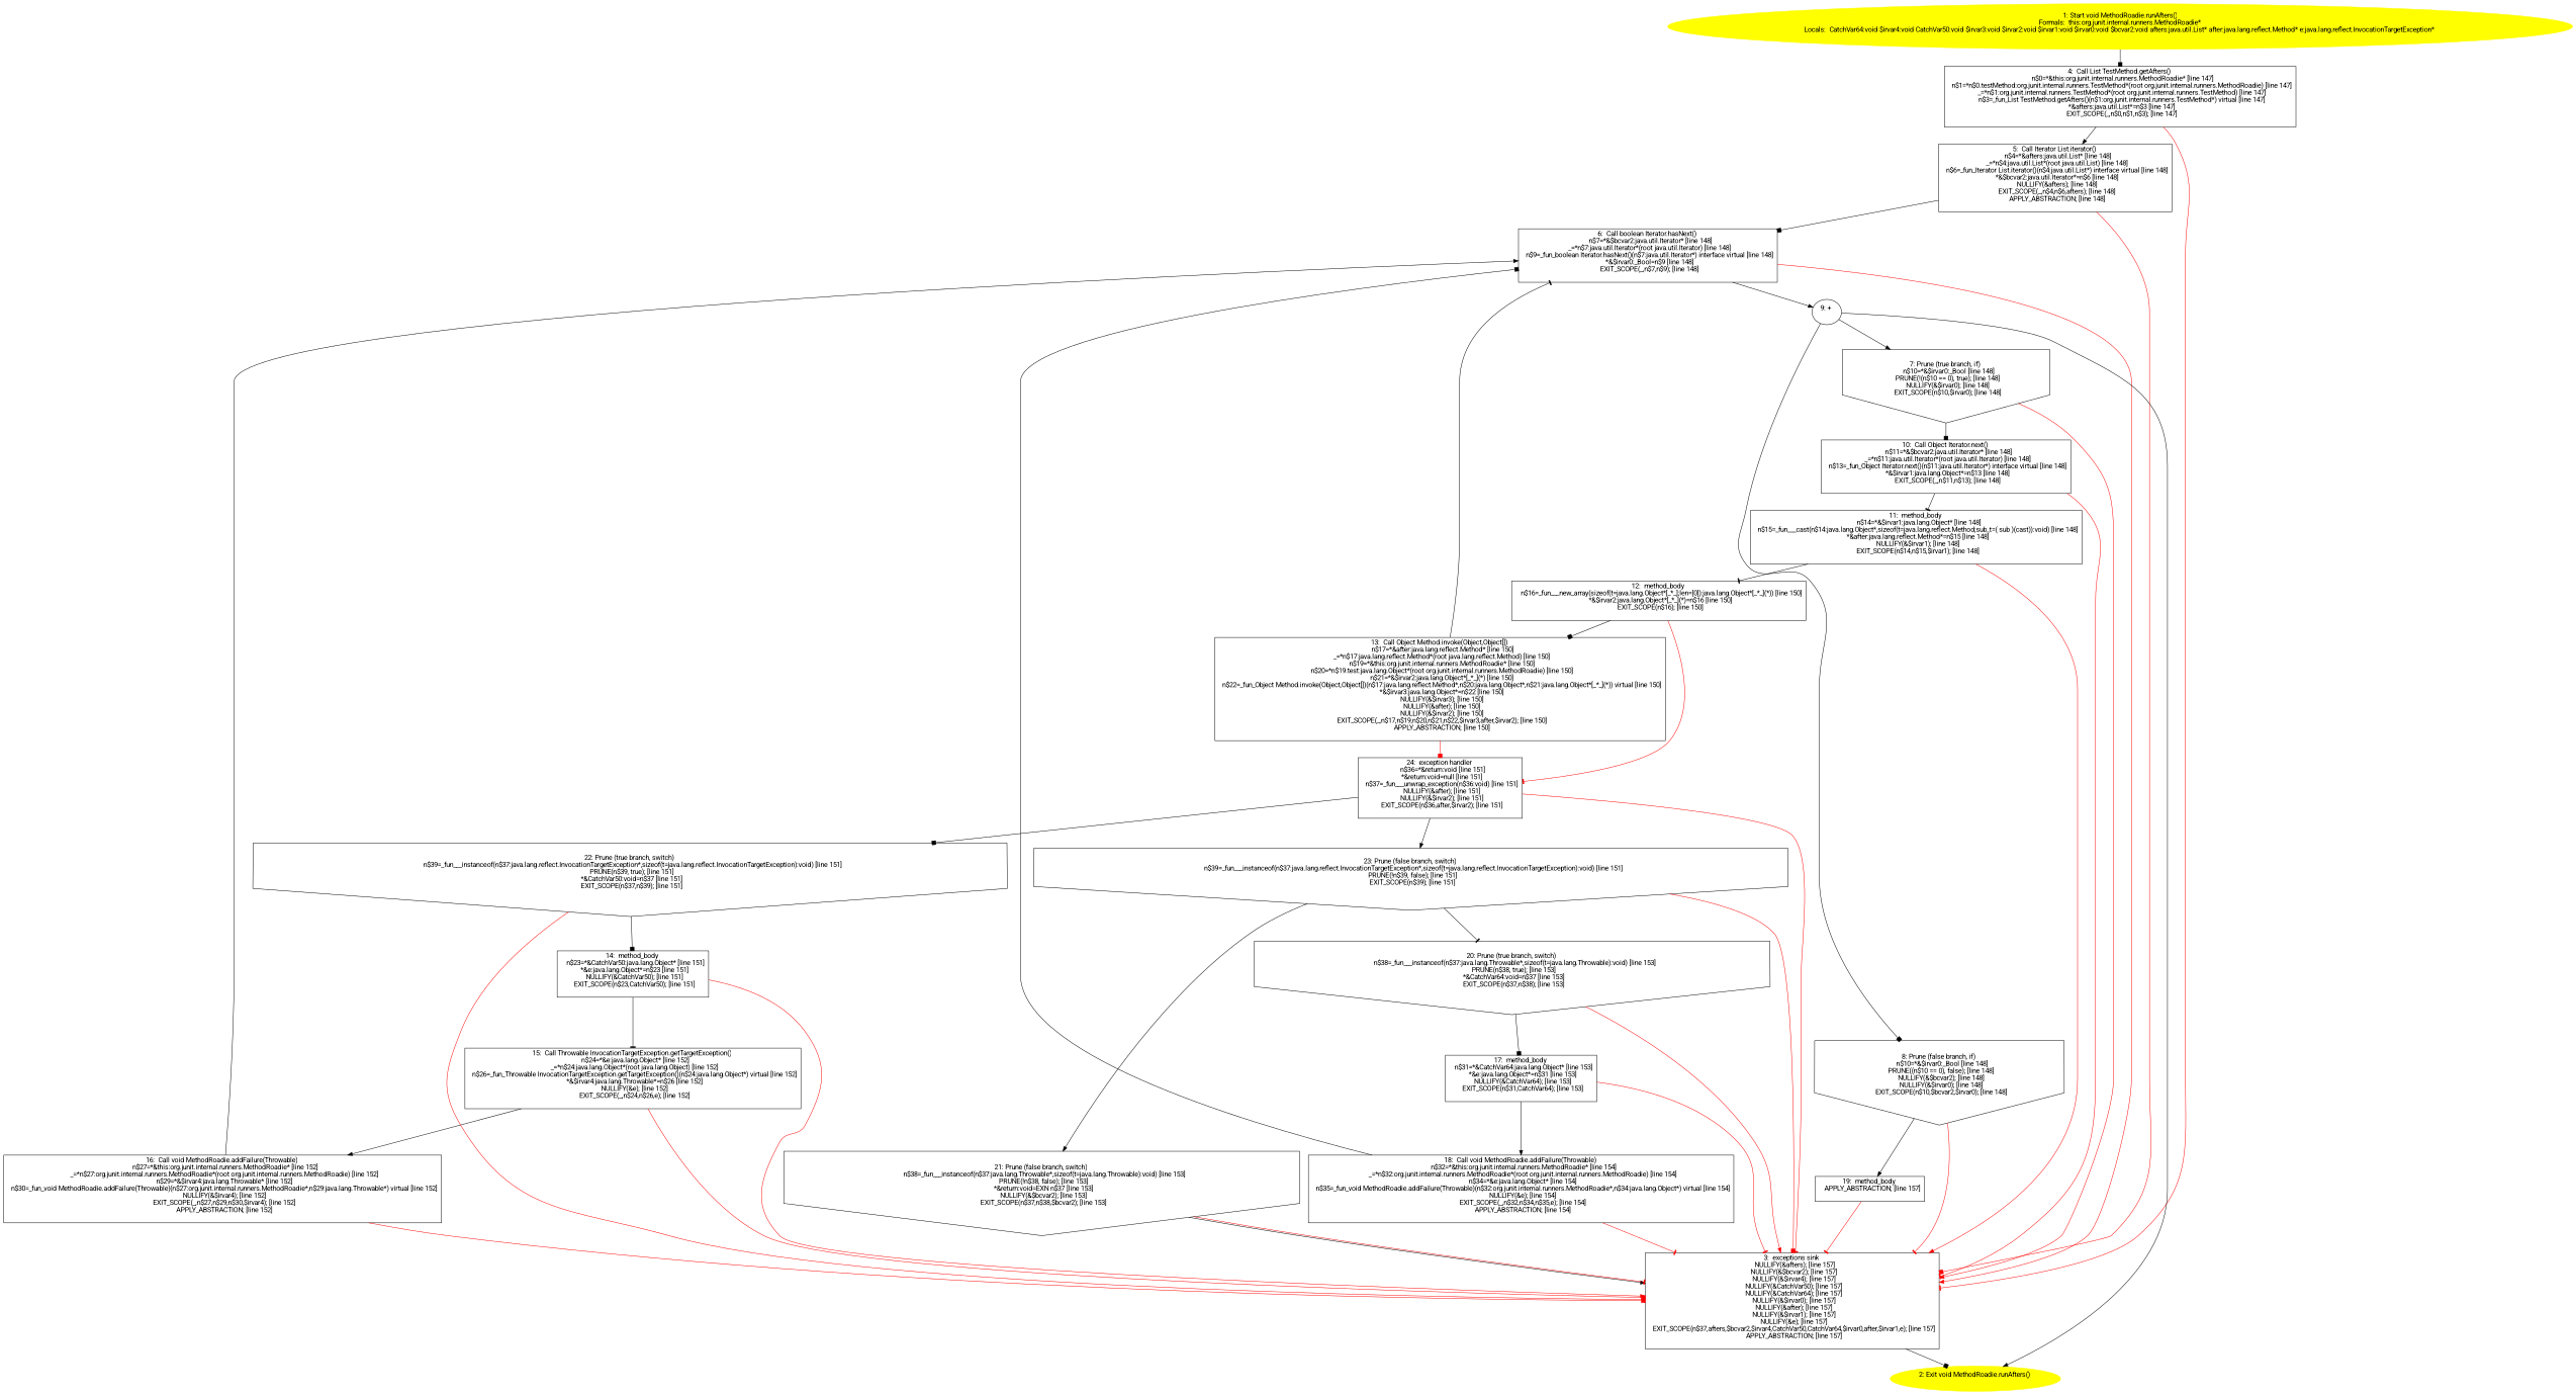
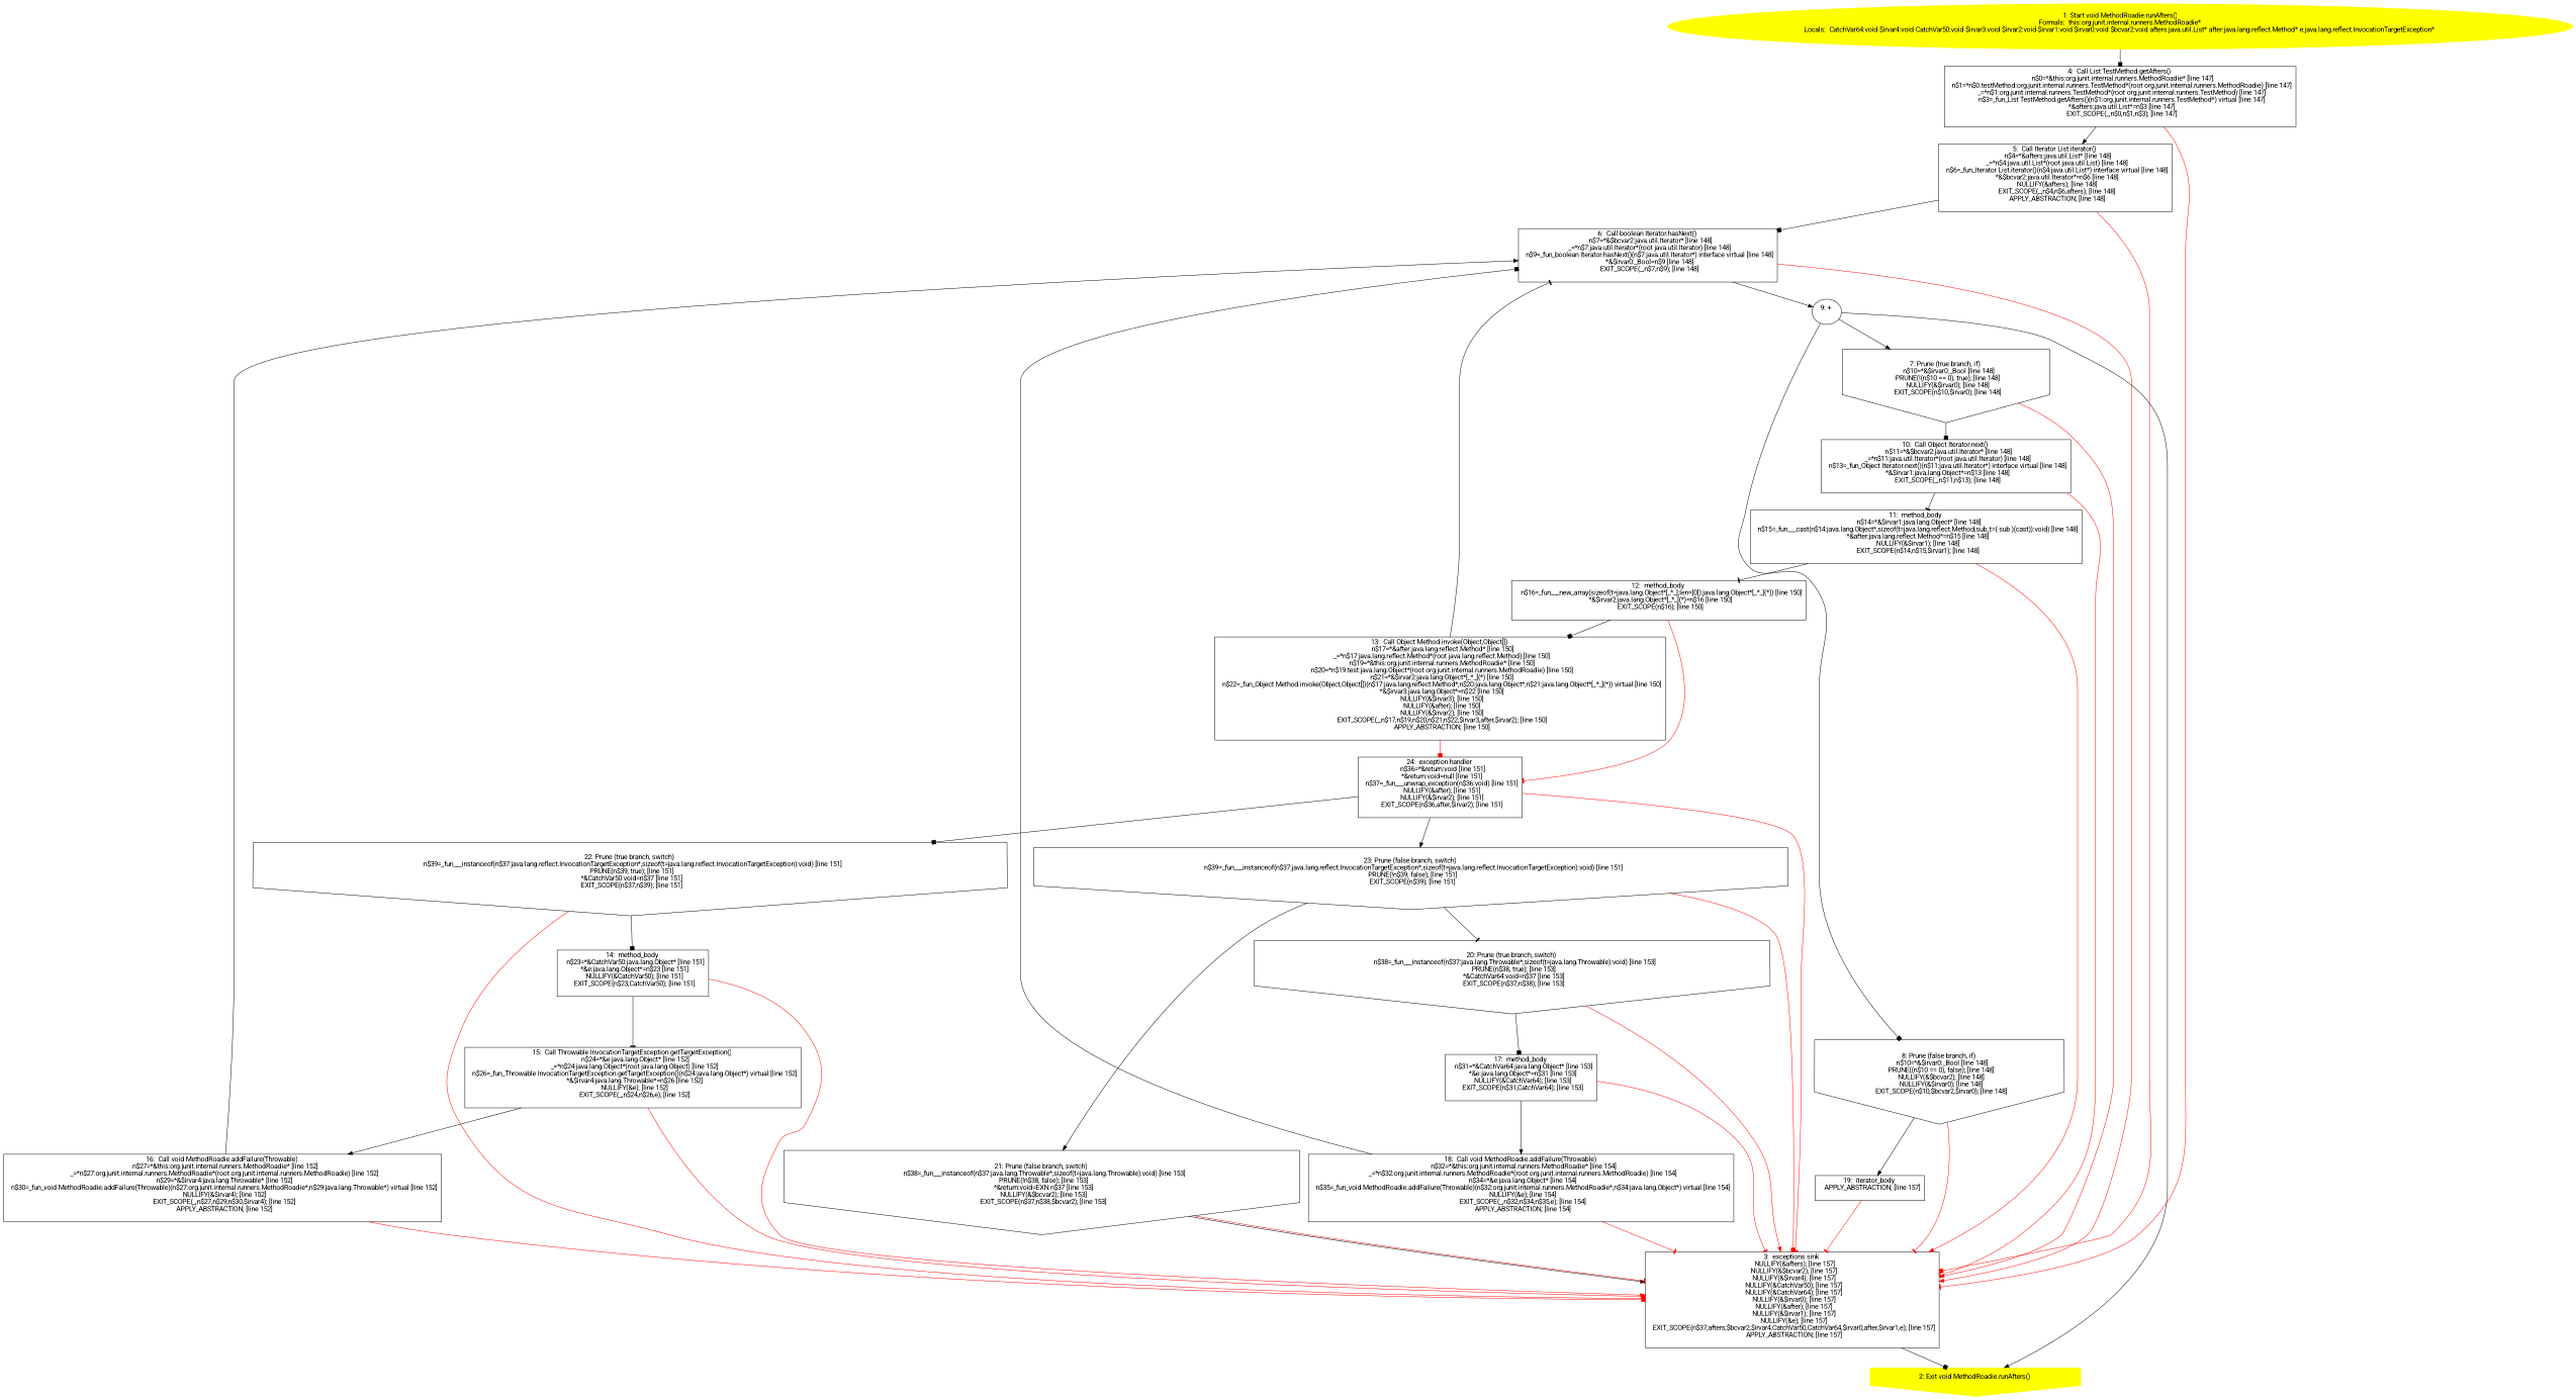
  digraph {
    fontname=Roboto
    node [fontname=Roboto shape=box]
    edge [arrowhead=normal fontname=Roboto]
    n1 [color=yellow label="1: Start void MethodRoadie.runAfters()\nFormals:  this:org.junit.internal.runners.MethodRoadie*\nLocals:  CatchVar64:void $irvar4:void CatchVar50:void $irvar3:void $irvar2:void $irvar1:void $irvar0:void $bcvar2:void afters:java.util.List* after:java.lang.reflect.Method* e:java.lang.reflect.InvocationTargetException* \n  " style=filled shape=""]
    n2 [label="4:  Call List TestMethod.getAfters() \n   n$0=*&this:org.junit.internal.runners.MethodRoadie* [line 147]\n  n$1=*n$0.testMethod:org.junit.internal.runners.TestMethod*(root org.junit.internal.runners.MethodRoadie) [line 147]\n  _=*n$1:org.junit.internal.runners.TestMethod*(root org.junit.internal.runners.TestMethod) [line 147]\n  n$3=_fun_List TestMethod.getAfters()(n$1:org.junit.internal.runners.TestMethod*) virtual [line 147]\n  *&afters:java.util.List*=n$3 [line 147]\n  EXIT_SCOPE(_,n$0,n$1,n$3); [line 147]\n "]
    n3 [label="3:  exceptions sink \n   NULLIFY(&afters); [line 157]\n  NULLIFY(&$bcvar2); [line 157]\n  NULLIFY(&$irvar4); [line 157]\n  NULLIFY(&CatchVar50); [line 157]\n  NULLIFY(&CatchVar64); [line 157]\n  NULLIFY(&$irvar0); [line 157]\n  NULLIFY(&after); [line 157]\n  NULLIFY(&$irvar1); [line 157]\n  NULLIFY(&e); [line 157]\n  EXIT_SCOPE(n$37,afters,$bcvar2,$irvar4,CatchVar50,CatchVar64,$irvar0,after,$irvar1,e); [line 157]\n  APPLY_ABSTRACTION; [line 157]\n "]
    n4 [label="5:  Call Iterator List.iterator() \n   n$4=*&afters:java.util.List* [line 148]\n  _=*n$4:java.util.List*(root java.util.List) [line 148]\n  n$6=_fun_Iterator List.iterator()(n$4:java.util.List*) interface virtual [line 148]\n  *&$bcvar2:java.util.Iterator*=n$6 [line 148]\n  NULLIFY(&afters); [line 148]\n  EXIT_SCOPE(_,n$4,n$6,afters); [line 148]\n  APPLY_ABSTRACTION; [line 148]\n "]
-   n5 [color=yellow label="2: Exit void MethodRoadie.runAfters() \n  " style=filled shape=""]
+   n5 [color=yellow label="2: Exit void MethodRoadie.runAfters() \n  " style=filled shape=invhouse]
    n6 [label="6:  Call boolean Iterator.hasNext() \n   n$7=*&$bcvar2:java.util.Iterator* [line 148]\n  _=*n$7:java.util.Iterator*(root java.util.Iterator) [line 148]\n  n$9=_fun_boolean Iterator.hasNext()(n$7:java.util.Iterator*) interface virtual [line 148]\n  *&$irvar0:_Bool=n$9 [line 148]\n  EXIT_SCOPE(_,n$7,n$9); [line 148]\n "]
    n7 [label="9: + \n  " shape=""]
    n8 [label="7: Prune (true branch, if) \n   n$10=*&$irvar0:_Bool [line 148]\n  PRUNE(!(n$10 == 0), true); [line 148]\n  NULLIFY(&$irvar0); [line 148]\n  EXIT_SCOPE(n$10,$irvar0); [line 148]\n " shape=invhouse]
    n9 [label="8: Prune (false branch, if) \n   n$10=*&$irvar0:_Bool [line 148]\n  PRUNE((n$10 == 0), false); [line 148]\n  NULLIFY(&$bcvar2); [line 148]\n  NULLIFY(&$irvar0); [line 148]\n  EXIT_SCOPE(n$10,$bcvar2,$irvar0); [line 148]\n " shape=invhouse]
    n10 [label="10:  Call Object Iterator.next() \n   n$11=*&$bcvar2:java.util.Iterator* [line 148]\n  _=*n$11:java.util.Iterator*(root java.util.Iterator) [line 148]\n  n$13=_fun_Object Iterator.next()(n$11:java.util.Iterator*) interface virtual [line 148]\n  *&$irvar1:java.lang.Object*=n$13 [line 148]\n  EXIT_SCOPE(_,n$11,n$13); [line 148]\n "]
-   n11 [label="19:  method_body \n   APPLY_ABSTRACTION; [line 157]\n "]
+   n11 [label="19:  iterator_body \n   APPLY_ABSTRACTION; [line 157]\n "]
    n12 [label="11:  method_body \n   n$14=*&$irvar1:java.lang.Object* [line 148]\n  n$15=_fun___cast(n$14:java.lang.Object*,sizeof(t=java.lang.reflect.Method;sub_t=( sub )(cast)):void) [line 148]\n  *&after:java.lang.reflect.Method*=n$15 [line 148]\n  NULLIFY(&$irvar1); [line 148]\n  EXIT_SCOPE(n$14,n$15,$irvar1); [line 148]\n "]
    n13 [label="12:  method_body \n   n$16=_fun___new_array(sizeof(t=java.lang.Object*[_*_];len=[0]):java.lang.Object*[_*_](*)) [line 150]\n  *&$irvar2:java.lang.Object*[_*_](*)=n$16 [line 150]\n  EXIT_SCOPE(n$16); [line 150]\n "]
    n14 [label="13:  Call Object Method.invoke(Object,Object[]) \n   n$17=*&after:java.lang.reflect.Method* [line 150]\n  _=*n$17:java.lang.reflect.Method*(root java.lang.reflect.Method) [line 150]\n  n$19=*&this:org.junit.internal.runners.MethodRoadie* [line 150]\n  n$20=*n$19.test:java.lang.Object*(root org.junit.internal.runners.MethodRoadie) [line 150]\n  n$21=*&$irvar2:java.lang.Object*[_*_](*) [line 150]\n  n$22=_fun_Object Method.invoke(Object,Object[])(n$17:java.lang.reflect.Method*,n$20:java.lang.Object*,n$21:java.lang.Object*[_*_](*)) virtual [line 150]\n  *&$irvar3:java.lang.Object*=n$22 [line 150]\n  NULLIFY(&$irvar3); [line 150]\n  NULLIFY(&after); [line 150]\n  NULLIFY(&$irvar2); [line 150]\n  EXIT_SCOPE(_,n$17,n$19,n$20,n$21,n$22,$irvar3,after,$irvar2); [line 150]\n  APPLY_ABSTRACTION; [line 150]\n "]
    n15 [label="24:  exception handler \n   n$36=*&return:void [line 151]\n  *&return:void=null [line 151]\n  n$37=_fun___unwrap_exception(n$36:void) [line 151]\n  NULLIFY(&after); [line 151]\n  NULLIFY(&$irvar2); [line 151]\n  EXIT_SCOPE(n$36,after,$irvar2); [line 151]\n "]
    n16 [label="22: Prune (true branch, switch) \n   n$39=_fun___instanceof(n$37:java.lang.reflect.InvocationTargetException*,sizeof(t=java.lang.reflect.InvocationTargetException):void) [line 151]\n  PRUNE(n$39, true); [line 151]\n  *&CatchVar50:void=n$37 [line 151]\n  EXIT_SCOPE(n$37,n$39); [line 151]\n " shape=invhouse]
    n17 [label="23: Prune (false branch, switch) \n   n$39=_fun___instanceof(n$37:java.lang.reflect.InvocationTargetException*,sizeof(t=java.lang.reflect.InvocationTargetException):void) [line 151]\n  PRUNE(!n$39, false); [line 151]\n  EXIT_SCOPE(n$39); [line 151]\n " shape=invhouse]
    n18 [label="14:  method_body \n   n$23=*&CatchVar50:java.lang.Object* [line 151]\n  *&e:java.lang.Object*=n$23 [line 151]\n  NULLIFY(&CatchVar50); [line 151]\n  EXIT_SCOPE(n$23,CatchVar50); [line 151]\n "]
    n19 [label="20: Prune (true branch, switch) \n   n$38=_fun___instanceof(n$37:java.lang.Throwable*,sizeof(t=java.lang.Throwable):void) [line 153]\n  PRUNE(n$38, true); [line 153]\n  *&CatchVar64:void=n$37 [line 153]\n  EXIT_SCOPE(n$37,n$38); [line 153]\n " shape=invhouse]
    n20 [label="21: Prune (false branch, switch) \n   n$38=_fun___instanceof(n$37:java.lang.Throwable*,sizeof(t=java.lang.Throwable):void) [line 153]\n  PRUNE(!n$38, false); [line 153]\n  *&return:void=EXN n$37 [line 153]\n  NULLIFY(&$bcvar2); [line 153]\n  EXIT_SCOPE(n$37,n$38,$bcvar2); [line 153]\n " shape=invhouse]
    n21 [label="15:  Call Throwable InvocationTargetException.getTargetException() \n   n$24=*&e:java.lang.Object* [line 152]\n  _=*n$24:java.lang.Object*(root java.lang.Object) [line 152]\n  n$26=_fun_Throwable InvocationTargetException.getTargetException()(n$24:java.lang.Object*) virtual [line 152]\n  *&$irvar4:java.lang.Throwable*=n$26 [line 152]\n  NULLIFY(&e); [line 152]\n  EXIT_SCOPE(_,n$24,n$26,e); [line 152]\n "]
    n22 [label="16:  Call void MethodRoadie.addFailure(Throwable) \n   n$27=*&this:org.junit.internal.runners.MethodRoadie* [line 152]\n  _=*n$27:org.junit.internal.runners.MethodRoadie*(root org.junit.internal.runners.MethodRoadie) [line 152]\n  n$29=*&$irvar4:java.lang.Throwable* [line 152]\n  n$30=_fun_void MethodRoadie.addFailure(Throwable)(n$27:org.junit.internal.runners.MethodRoadie*,n$29:java.lang.Throwable*) virtual [line 152]\n  NULLIFY(&$irvar4); [line 152]\n  EXIT_SCOPE(_,n$27,n$29,n$30,$irvar4); [line 152]\n  APPLY_ABSTRACTION; [line 152]\n "]
    n23 [label="17:  method_body \n   n$31=*&CatchVar64:java.lang.Object* [line 153]\n  *&e:java.lang.Object*=n$31 [line 153]\n  NULLIFY(&CatchVar64); [line 153]\n  EXIT_SCOPE(n$31,CatchVar64); [line 153]\n "]
    n24 [label="18:  Call void MethodRoadie.addFailure(Throwable) \n   n$32=*&this:org.junit.internal.runners.MethodRoadie* [line 154]\n  _=*n$32:org.junit.internal.runners.MethodRoadie*(root org.junit.internal.runners.MethodRoadie) [line 154]\n  n$34=*&e:java.lang.Object* [line 154]\n  n$35=_fun_void MethodRoadie.addFailure(Throwable)(n$32:org.junit.internal.runners.MethodRoadie*,n$34:java.lang.Object*) virtual [line 154]\n  NULLIFY(&e); [line 154]\n  EXIT_SCOPE(_,n$32,n$34,n$35,e); [line 154]\n  APPLY_ABSTRACTION; [line 154]\n "]
    n1 -> n2 [arrowhead=box]
    n2 -> n3 [arrowhead=tee color=red]
    n2 -> n4
    n3 -> n5 [arrowhead=box]
    n4 -> n3 [arrowhead=box color=red]
    n4 -> n6 [arrowhead=box]
    n6 -> n3 [color=red]
    n6 -> n7
    n7 -> n5
    n7 -> n8
    n7 -> n9 [arrowhead=box]
    n8 -> n3 [color=red]
    n8 -> n10 [arrowhead=box]
    n9 -> n3 [arrowhead=tee color=red]
    n9 -> n11
    n10 -> n3 [arrowhead=tee color=red]
    n10 -> n12 [arrowhead=tee]
    n11 -> n3 [arrowhead=tee color=red]
    n12 -> n3 [color=red]
    n12 -> n13 [arrowhead=tee]
    n13 -> n14 [arrowhead=box]
    n13 -> n15 [arrowhead=tee color=red]
    n14 -> n6 [arrowhead=tee]
    n14 -> n15 [arrowhead=box color=red]
    n15 -> n3 [arrowhead=tee color=red]
    n15 -> n16 [arrowhead=box]
    n15 -> n17
    n16 -> n3 [arrowhead=tee color=red]
    n16 -> n18 [arrowhead=box]
    n17 -> n3 [arrowhead=box color=red]
    n17 -> n19 [arrowhead=tee]
    n17 -> n20
    n18 -> n3 [color=red]
    n18 -> n21 [arrowhead=tee]
    n19 -> n3 [color=red]
    n19 -> n23 [arrowhead=box]
    n20 -> n3
    n20 -> n3 [arrowhead=tee color=red]
    n21 -> n3 [arrowhead=box color=red]
    n21 -> n22
    n22 -> n3 [arrowhead=box color=red]
    n22 -> n6
    n23 -> n3 [arrowhead=tee color=red]
    n23 -> n24
    n24 -> n3 [arrowhead=tee color=red]
    n24 -> n6 [arrowhead=box]
  }
